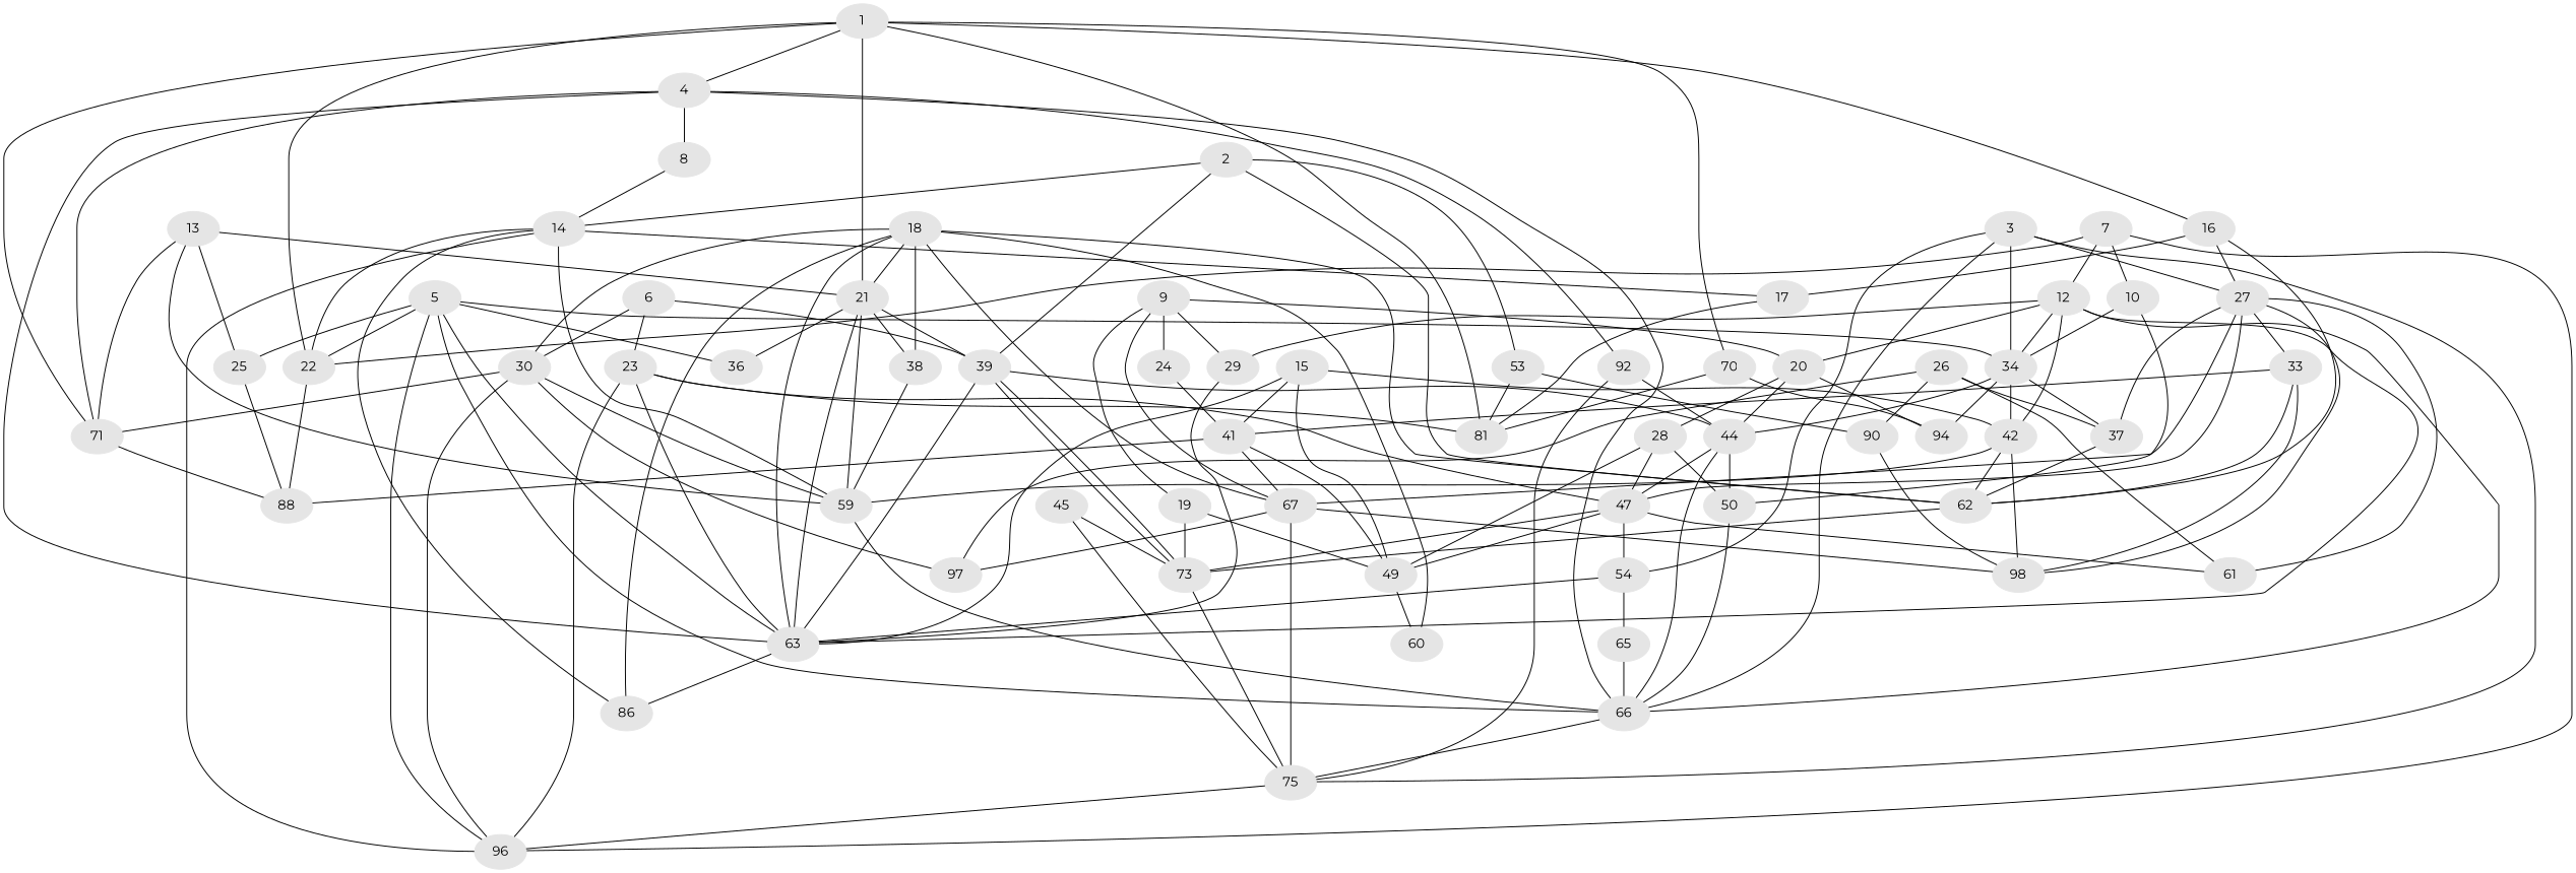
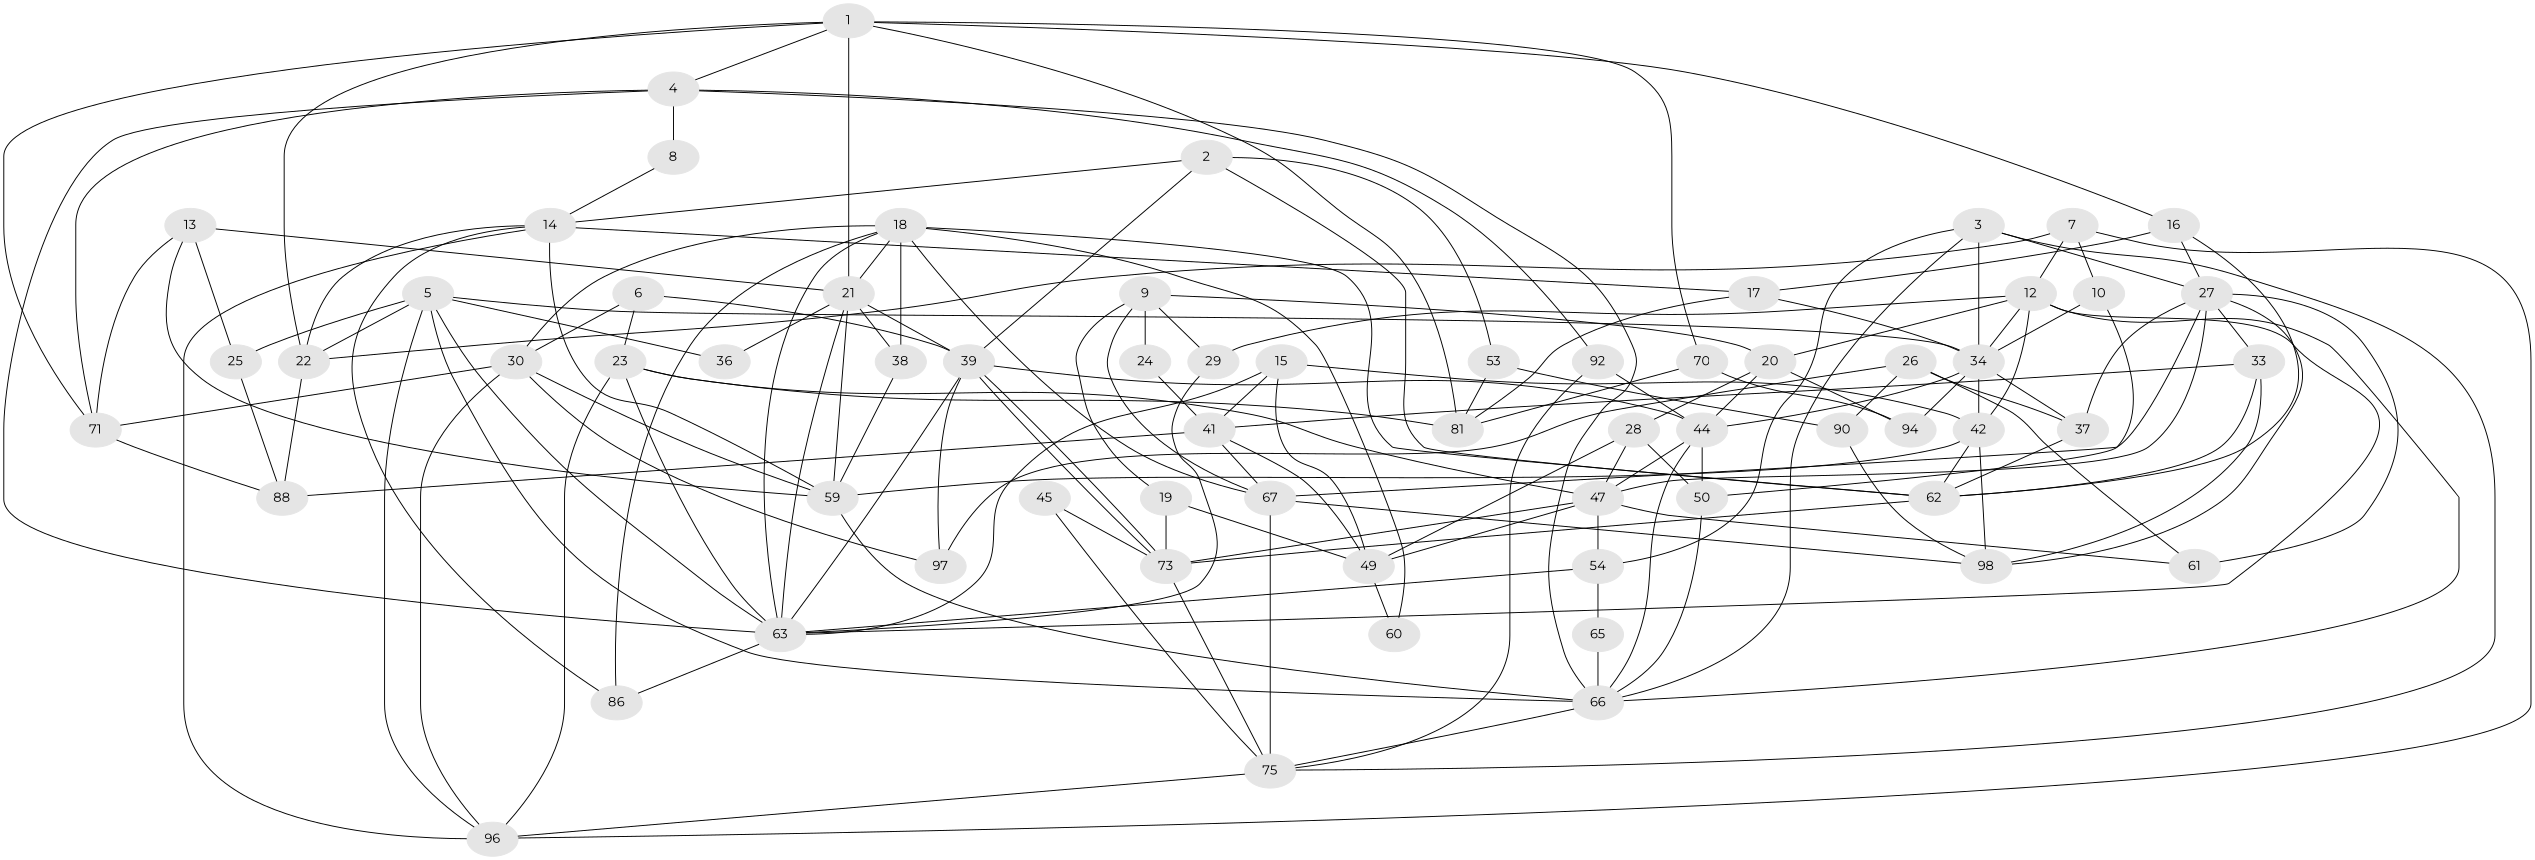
  graph {
    fontname=Montserrat
    node [color=gray90 fontname=Montserrat style=filled]
    edge [fontname=Montserrat]
    1 [super="+11"]
    4 [super="+77"]
    16
    21 [super="+76"]
    22 [super="+51"]
    70
    71 [super="+100"]
    81
    66 [super="+79"]
    8
    n11 [label=92]
    63 [super="+69"]
    62 [super="+68"]
    27 [super="+57"]
    17
    39 [super="+83"]
    36
    59 [super="+72"]
    38
    88 [super="+89"]
    94
    14 [super="+92"]
    96
    86
    2
    53
    73 [super="+91"]
    44 [super="+56"]
    90
    3 [super="+93"]
    34 [super="+35"]
    54 [super="+95"]
    75 [super="+85"]
    67 [super="+84"]
    47 [super="+55"]
    37
    61
    33 [super="+48"]
    98
    42 [super="+80"]
    65
    5 [super="+78"]
    25 [super="+87"]
    23 [super="+52"]
    6
    30 [super="+46"]
    97
    7
    10
    12 [super="+64"]
    50 [super="+74"]
    20
    29
    9 [super="+58"]
    19
    24
    49 [super="+82"]
    28 [super="+40"]
    41 [super="+99"]
    13
    15
    60
    18 [super="+31"]
    26 [super="+43"]
    45
    1 -- 4
    1 -- 16
    1 -- 21
    1 -- 22
    1 -- 70
    1 -- 71
    1 -- 81
    4 -- 71
    4 -- 66
    4 -- 8
    4 -- n11
    4 -- 63
    16 -- 62
    16 -- 27
    16 -- 17
    21 -- 63
    21 -- 39
    21 -- 36
    21 -- 59
    21 -- 38
    22 -- 88
    70 -- 81
    70 -- 94
    71 -- 88
    66 -- 75
    8 -- 14
    n11 -- 44 [weight=2]
    n11 -- 75
    63 -- 86
    62 -- 73
    27 -- 67
    27 -- 47
    27 -- 37
    27 -- 61 [weight=2]
    27 -- 33
    27 -- 98
    17 -- 81
+   17 -- 34
    39 -- 63
    39 -- 73
    39 -- 73
    39 -- 44
    59 -- 66
    38 -- 59
    14 -- 22
    14 -- 17
    14 -- 59
    14 -- 96
    14 -- 86
    2 -- 62
    2 -- 39
    2 -- 14
    2 -- 53
    53 -- 81
    53 -- 90
    73 -- 75
    44 -- 66
    44 -- 47
    44 -- 50
    90 -- 98
    3 -- 66
    3 -- 27
    3 -- 34
    3 -- 54
    3 -- 75
    34 -- 94
    34 -- 44
    34 -- 37
    34 -- 42
    54 -- 63
    54 -- 65
    75 -- 96
    67 -- 75
    67 -- 98
-   67 -- 97
+   39 -- 97
    47 -- 73
    47 -- 54
    47 -- 61
    47 -- 49
    37 -- 62
    33 -- 62
    33 -- 98
    33 -- 41
    42 -- 62
    42 -- 59
    42 -- 98
    65 -- 66 [weight=2]
    5 -- 22
    5 -- 66
    5 -- 63
    5 -- 36
    5 -- 96
    5 -- 34
    5 -- 25
    25 -- 88
    23 -- 81
    23 -- 63
    23 -- 96
    23 -- 47
    6 -- 39
    6 -- 23
    6 -- 30
    30 -- 71
    30 -- 59
    30 -- 96
    30 -- 97
    7 -- 22
    7 -- 96
    7 -- 10
    7 -- 12
    10 -- 34
    10 -- 50
    12 -- 66
    12 -- 63
    12 -- 34
    12 -- 42
    12 -- 20
    12 -- 29
    50 -- 66
    20 -- 94
    20 -- 44
    20 -- 28
    29 -- 63
    9 -- 67
    9 -- 20
    9 -- 29
    9 -- 19
    9 -- 24
    19 -- 73
    19 -- 49
    24 -- 41 [weight=2]
    49 -- 60
    28 -- 47
    28 -- 50
    28 -- 49
    41 -- 88
    41 -- 67
    41 -- 49
    13 -- 21
    13 -- 71
    13 -- 59
    13 -- 25
    15 -- 63
    15 -- 42
    15 -- 49
    15 -- 41
    18 -- 21
    18 -- 63
    18 -- 62
    18 -- 38
    18 -- 86
    18 -- 67
    18 -- 30
    18 -- 60
    26 -- 90
    26 -- 37
    26 -- 61
    26 -- 97
    45 -- 73
    45 -- 75
  }
